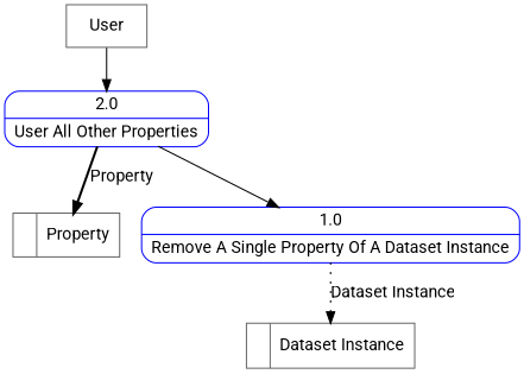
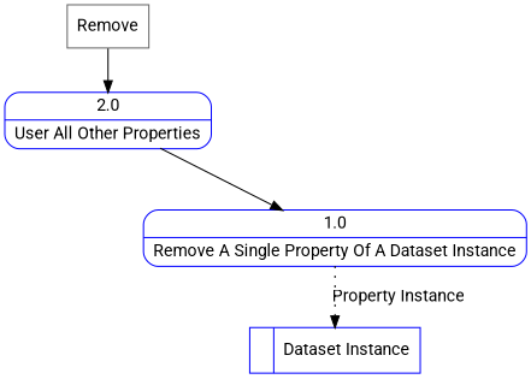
  digraph {
    fontname=Roboto
    node [color=blue fontname=Roboto shape=record]
    edge [fontname=Roboto style=solid]
-   n1 [color=gray40 label="<f0>  |<f1> Property "]
-   n2 [color=gray40 label="<f0>  |<f1> Dataset Instance "]
-   n3 [color=gray40 label=User shape=box]
+   n2 [label="<f0>  |<f1> Dataset Instance "]
+   n3 [color=gray40 label=Remove shape=box]
    n4 [label="{<f0> 2.0|<f1> User All Other Properties }" shape=Mrecord]
    n5 [label="{<f0> 1.0|<f1> Remove A Single Property Of A Dataset Instance }" shape=Mrecord]
    n3 -> n4
-   n4 -> n1 [label=Property style=bold]
    n4 -> n5
-   n5 -> n2 [label="Dataset Instance" style=dotted]
+   n5 -> n2 [label="Property Instance" style=dotted]
  }
